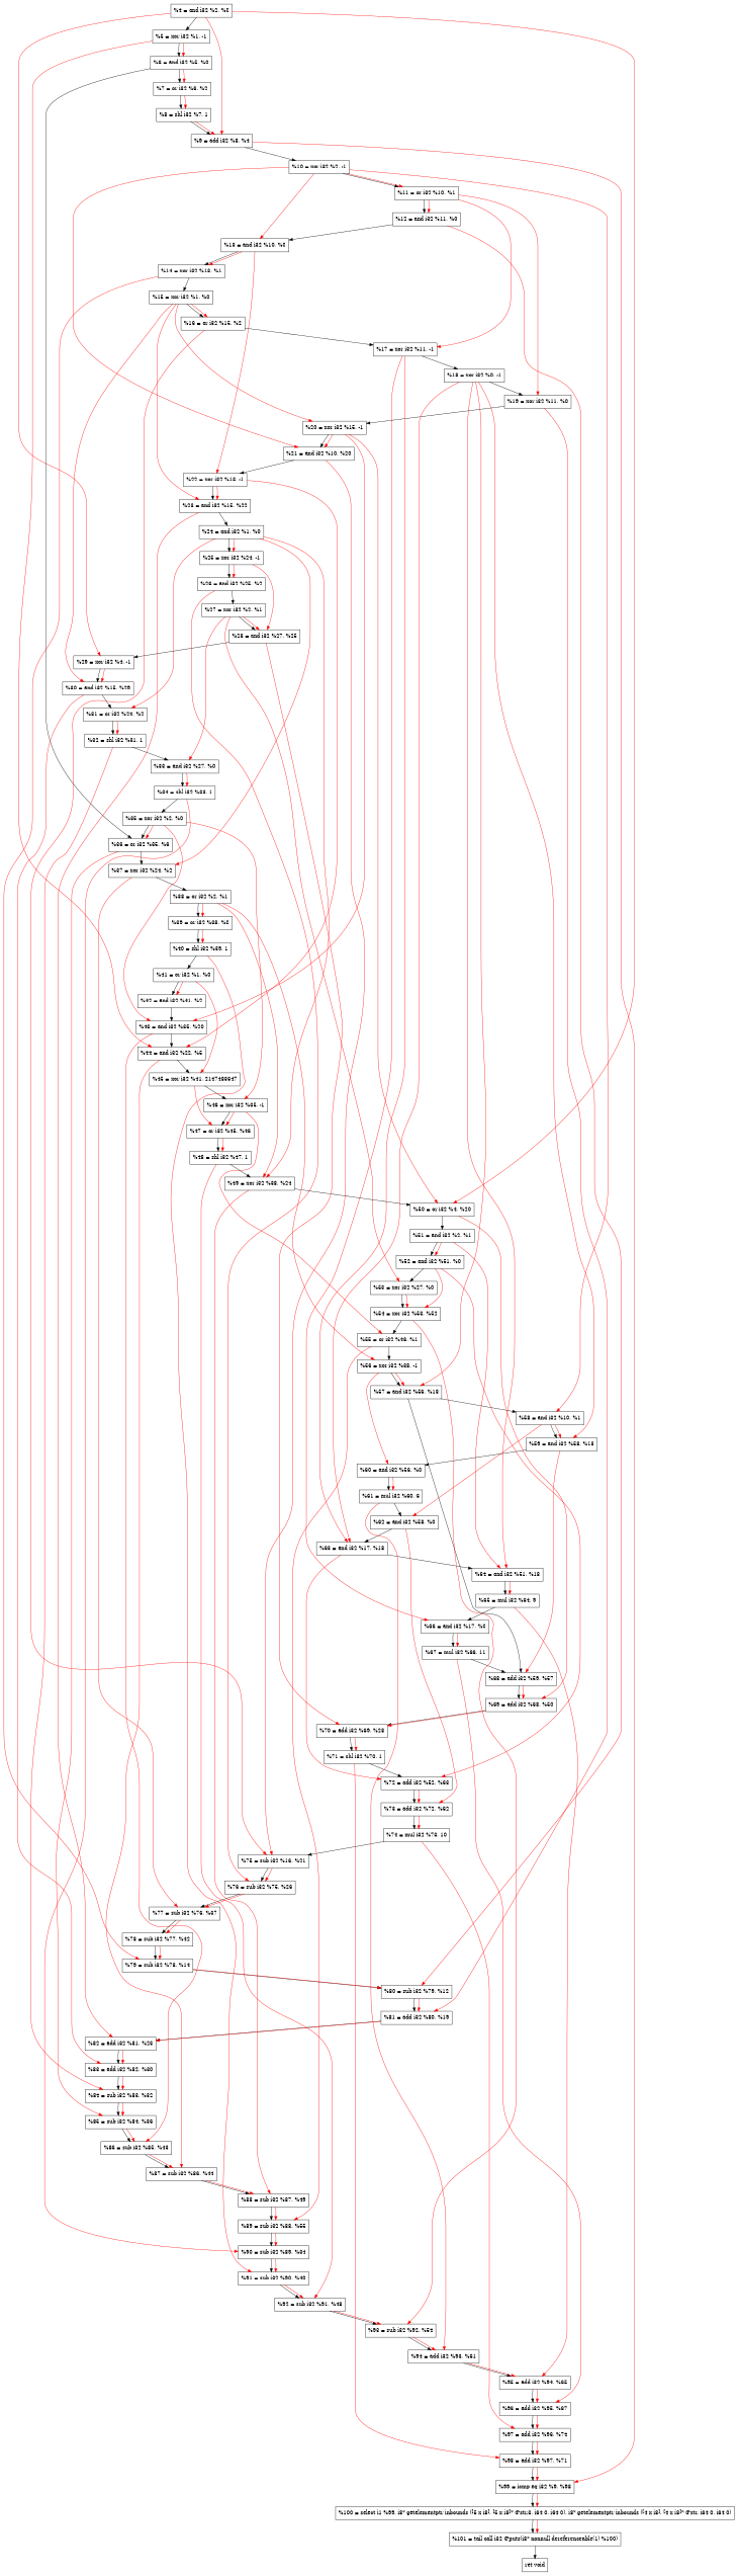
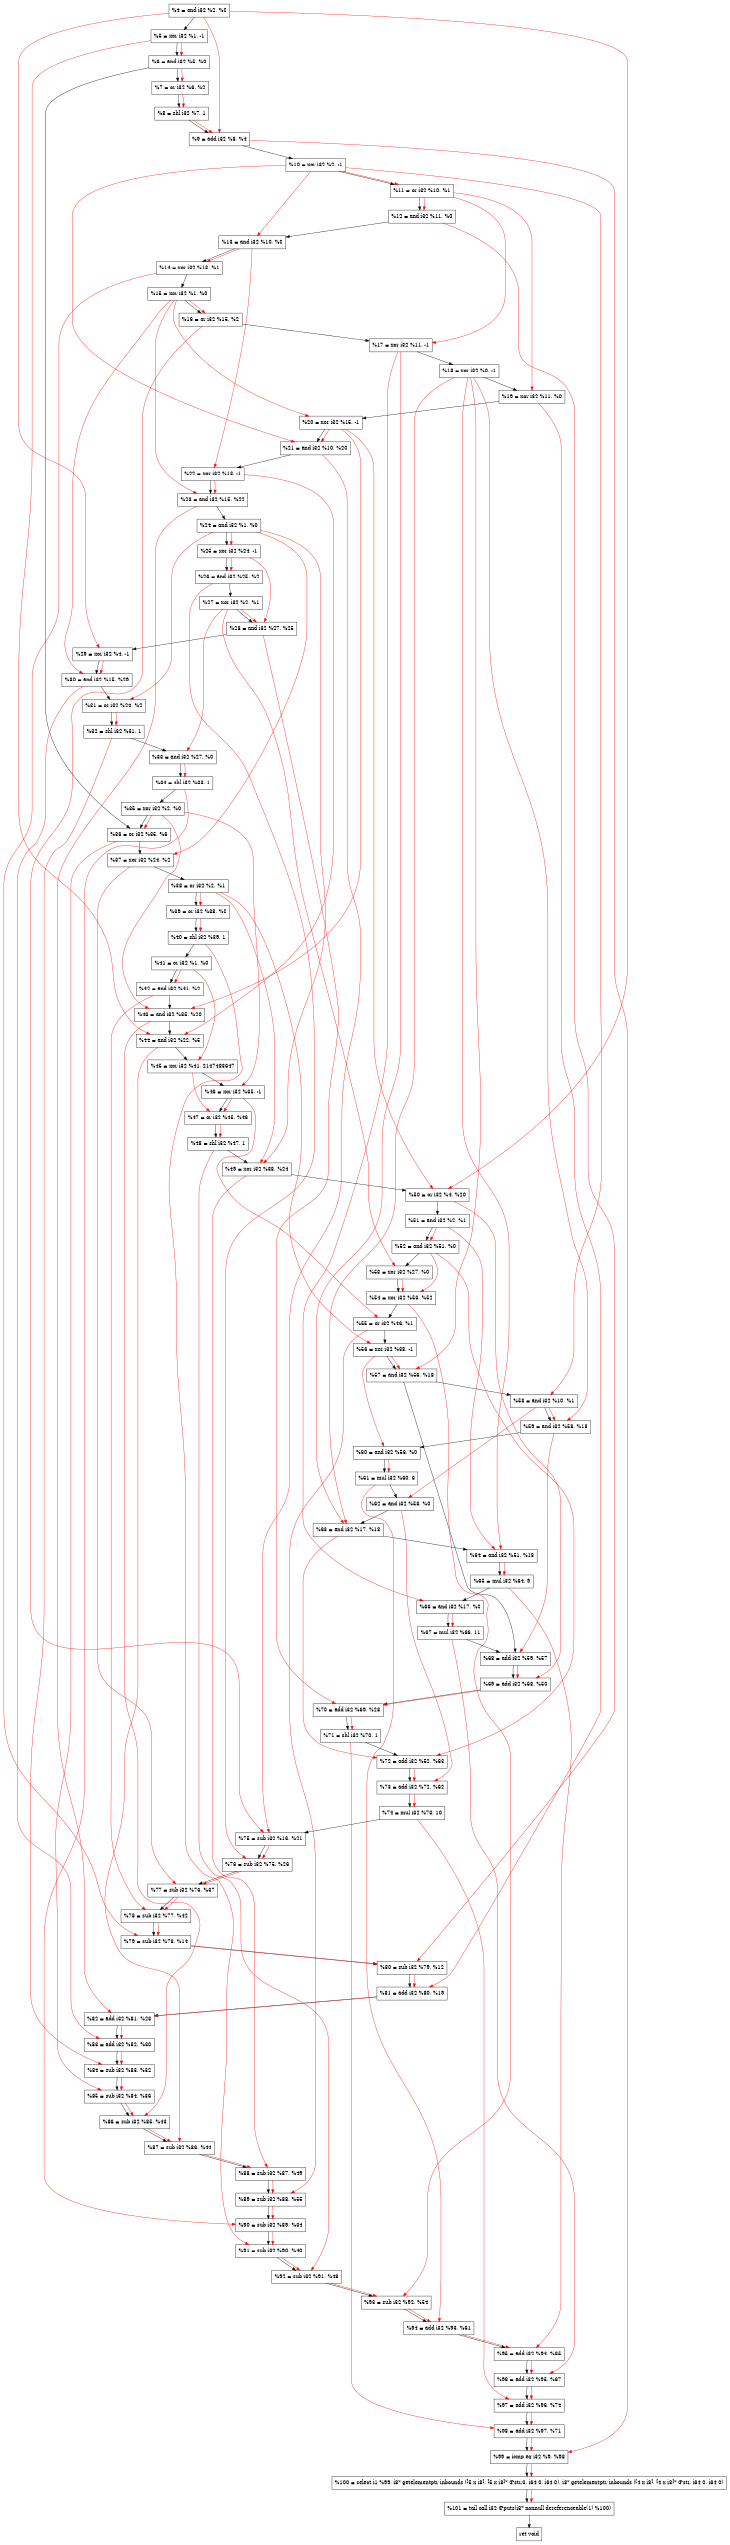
  digraph {
    node [shape=record]
    edge [color=red]
    n1 [label="  %4 = and i32 %2, %0"]
    n2 [label="  %5 = xor i32 %1, -1"]
    n3 [label="  %9 = add i32 %8, %4"]
    n4 [label="  %29 = xor i32 %4, -1"]
    n5 [label="  %50 = or i32 %4, %20"]
    n6 [label="  %6 = and i32 %5, %0"]
    n7 [label="  %44 = and i32 %22, %5"]
    n8 [label="  %10 = xor i32 %2, -1"]
    n9 [label="  %99 = icmp eq i32 %9, %98"]
    n10 [label="  %30 = and i32 %15, %29"]
    n11 [label="  %51 = and i32 %2, %1"]
    n12 [label="  %69 = add i32 %68, %50"]
    n13 [label="  %7 = or i32 %6, %2"]
    n14 [label="  %36 = or i32 %35, %6"]
    n15 [label="  %45 = xor i32 %41, 2147483647"]
    n16 [label="  %87 = sub i32 %86, %44"]
    n17 [label="  %8 = shl i32 %7, 1"]
    n18 [label="  %37 = xor i32 %24, %2"]
    n19 [label="  %85 = sub i32 %84, %36"]
    n20 [label="  %11 = or i32 %10, %1"]
    n21 [label="  %13 = and i32 %10, %0"]
    n22 [label="  %21 = and i32 %10, %20"]
    n23 [label="  %58 = and i32 %10, %1"]
    n24 [label="  %100 = select i1 %99, i8* getelementptr inbounds ([5 x i8], [5 x i8]* @str.3, i64 0, i64 0), i8* getelementptr inbounds ([4 x i8], [4 x i8]* @str, i64 0, i64 0)"]
    n25 [label="  %12 = and i32 %11, %0"]
    n26 [label="  %17 = xor i32 %11, -1"]
    n27 [label="  %19 = xor i32 %11, %0"]
    n28 [label="  %14 = xor i32 %13, %1"]
    n29 [label="  %22 = xor i32 %13, -1"]
    n30 [label="  %75 = sub i32 %16, %21"]
    n31 [label="  %59 = and i32 %58, %18"]
    n32 [label="  %62 = and i32 %58, %0"]
    n33 [label="  %80 = sub i32 %79, %12"]
    n34 [label="  %18 = xor i32 %0, -1"]
    n35 [label="  %63 = and i32 %17, %18"]
    n36 [label="  %66 = and i32 %17, %0"]
    n37 [label="  %20 = xor i32 %15, -1"]
    n38 [label="  %81 = add i32 %80, %19"]
    n39 [label="  %15 = xor i32 %1, %0"]
    n40 [label="  %79 = sub i32 %78, %14"]
    n41 [label="  %23 = and i32 %15, %22"]
    n42 [label="  %16 = or i32 %15, %2"]
    n43 [label="  %43 = and i32 %35, %20"]
    n44 [label="  %24 = and i32 %1, %0"]
    n45 [label="  %82 = add i32 %81, %23"]
    n46 [label="  %31 = or i32 %24, %2"]
    n47 [label="  %83 = add i32 %82, %30"]
    n48 [label="  %76 = sub i32 %75, %26"]
    n49 [label="  %57 = and i32 %56, %18"]
    n50 [label="  %64 = and i32 %51, %18"]
    n51 [label="  %72 = add i32 %52, %63"]
    n52 [label="  %67 = mul i32 %66, 11"]
    n53 [label="  %68 = add i32 %59, %57"]
    n54 [label="  %60 = and i32 %56, %0"]
    n55 [label="  %65 = mul i32 %64, 9"]
    n56 [label="  %86 = sub i32 %85, %43"]
    n57 [label="  %25 = xor i32 %24, -1"]
    n58 [label="  %49 = xor i32 %38, %24"]
    n59 [label="  %26 = and i32 %25, %2"]
    n60 [label="  %28 = and i32 %27, %25"]
    n61 [label="  %32 = shl i32 %31, 1"]
    n62 [label="  %38 = or i32 %2, %1"]
    n63 [label="  %77 = sub i32 %76, %37"]
    n64 [label="  %88 = sub i32 %87, %49"]
    n65 [label="  %27 = xor i32 %2, %1"]
    n66 [label="  %70 = add i32 %69, %28"]
    n67 [label="  %33 = and i32 %27, %0"]
    n68 [label="  %53 = xor i32 %27, %0"]
    n69 [label="  %34 = shl i32 %33, 1"]
    n70 [label="  %54 = xor i32 %53, %52"]
    n71 [label="  %71 = shl i32 %70, 1"]
    n72 [label="  %84 = sub i32 %83, %32"]
    n73 [label="  %35 = xor i32 %2, %0"]
    n74 [label="  %90 = sub i32 %89, %34"]
    n75 [label="  %46 = xor i32 %35, -1"]
    n76 [label="  %91 = sub i32 %90, %40"]
    n77 [label="  %47 = or i32 %45, %46"]
    n78 [label="  %55 = or i32 %46, %1"]
    n79 [label="  %39 = or i32 %38, %0"]
    n80 [label="  %56 = xor i32 %38, -1"]
    n81 [label="  %78 = sub i32 %77, %42"]
    n82 [label="  %40 = shl i32 %39, 1"]
    n83 [label="  %41 = or i32 %1, %0"]
    n84 [label="  %42 = and i32 %41, %2"]
    n85 [label="  %92 = sub i32 %91, %48"]
    n86 [label="  %48 = shl i32 %47, 1"]
    n87 [label="  %89 = sub i32 %88, %55"]
    n88 [label="  %93 = sub i32 %92, %54"]
    n89 [label="  %52 = and i32 %51, %0"]
    n90 [label="  %73 = add i32 %72, %62"]
    n91 [label="  %94 = add i32 %93, %61"]
    n92 [label="  %61 = mul i32 %60, 6"]
    n93 [label="  %95 = add i32 %94, %65"]
    n94 [label="  %74 = mul i32 %73, 10"]
    n95 [label="  %96 = add i32 %95, %67"]
    n96 [label="  %97 = add i32 %96, %74"]
    n97 [label="  %98 = add i32 %97, %71"]
    n98 [label="  %101 = tail call i32 @puts(i8* nonnull dereferenceable(1) %100)"]
    n99 [label="  ret void"]
    n1 -> n2 [color=""]
    n1 -> n3
    n1 -> n4
    n1 -> n5
    n2 -> n6 [color=""]
    n2 -> n6
    n2 -> n7
    n3 -> n8 [color=""]
    n3 -> n9
    n4 -> n10 [color=""]
    n4 -> n10
    n5 -> n11 [color=""]
    n5 -> n12
    n6 -> n13 [color=""]
    n6 -> n13
    n6 -> n14 [color=black]
    n7 -> n15 [color=""]
    n7 -> n16
    n8 -> n20 [color=""]
    n8 -> n20
    n8 -> n21
    n8 -> n22
    n8 -> n23
    n9 -> n24 [color=""]
    n9 -> n24
    n10 -> n46 [color=""]
    n10 -> n47
    n11 -> n50
    n11 -> n89 [color=""]
    n11 -> n89
    n12 -> n66 [color=""]
    n12 -> n66
    n13 -> n17 [color=""]
    n13 -> n17
    n14 -> n18 [color=""]
    n14 -> n19
    n15 -> n75 [color=""]
    n15 -> n77
    n16 -> n64 [color=""]
    n16 -> n64
    n17 -> n3 [color=""]
    n17 -> n3
    n18 -> n62 [color=""]
    n18 -> n63
    n19 -> n56 [color=""]
    n19 -> n56
    n20 -> n25 [color=""]
    n20 -> n25
    n20 -> n26
    n20 -> n27
    n21 -> n28 [color=""]
    n21 -> n28
    n21 -> n29
    n22 -> n29 [color=""]
    n22 -> n30
    n23 -> n31 [color=""]
    n23 -> n31
    n23 -> n32
    n24 -> n98 [color=""]
    n24 -> n98
    n25 -> n21 [color=""]
    n25 -> n33
    n26 -> n34 [color=""]
    n26 -> n35
    n26 -> n36
    n27 -> n37 [color=""]
    n27 -> n38
    n28 -> n39 [color=""]
    n28 -> n40
    n29 -> n7
    n29 -> n41 [color=""]
    n29 -> n41
    n30 -> n48 [color=""]
    n30 -> n48
    n31 -> n53
    n31 -> n54 [color=""]
    n32 -> n35 [color=""]
    n32 -> n90
    n33 -> n38 [color=""]
    n33 -> n38
    n34 -> n27 [color=""]
    n34 -> n31
    n34 -> n35
    n34 -> n49
    n34 -> n50
    n35 -> n50 [color=""]
    n35 -> n51
    n36 -> n52 [color=""]
    n36 -> n52
    n37 -> n5
    n37 -> n22 [color=""]
    n37 -> n22
    n37 -> n43
    n38 -> n45 [color=""]
    n38 -> n45
    n39 -> n10
    n39 -> n37
    n39 -> n41
    n39 -> n42 [color=""]
    n39 -> n42
    n40 -> n33 [color=""]
    n40 -> n33
    n41 -> n44 [color=""]
    n41 -> n45
    n42 -> n26 [color=""]
    n42 -> n30
    n43 -> n7 [color=""]
    n43 -> n56
    n44 -> n18
    n44 -> n46
    n44 -> n57 [color=""]
    n44 -> n57
    n44 -> n58
    n45 -> n47 [color=""]
    n45 -> n47
    n46 -> n61 [color=""]
    n46 -> n61
    n47 -> n72 [color=""]
    n47 -> n72
    n48 -> n63 [color=""]
    n48 -> n63
    n49 -> n23 [color=""]
    n49 -> n53 [color=black]
    n50 -> n55 [color=""]
    n50 -> n55
    n51 -> n90 [color=""]
    n51 -> n90
    n52 -> n53 [color=""]
    n52 -> n95
    n53 -> n12 [color=""]
    n53 -> n12
    n54 -> n92 [color=""]
    n54 -> n92
    n55 -> n36 [color=""]
    n55 -> n93
    n56 -> n16 [color=""]
    n56 -> n16
    n57 -> n59 [color=""]
    n57 -> n59
    n57 -> n60
    n58 -> n5 [color=""]
    n58 -> n64
    n59 -> n48
    n59 -> n65 [color=""]
    n60 -> n4 [color=""]
    n60 -> n66
    n61 -> n67 [color=""]
    n61 -> n72
    n62 -> n58
    n62 -> n79 [color=""]
    n62 -> n79
    n62 -> n80
    n63 -> n81 [color=""]
    n63 -> n81
    n64 -> n87 [color=""]
    n64 -> n87
    n65 -> n60 [color=""]
    n65 -> n60
    n65 -> n67
    n65 -> n68
    n66 -> n71 [color=""]
    n66 -> n71
    n67 -> n69 [color=""]
    n67 -> n69
    n68 -> n70 [color=""]
    n68 -> n70
    n69 -> n73 [color=""]
    n69 -> n74
    n70 -> n78 [color=""]
    n70 -> n88
    n71 -> n51 [color=""]
    n71 -> n97
    n72 -> n19 [color=""]
    n72 -> n19
    n73 -> n14 [color=""]
    n73 -> n14
    n73 -> n43
    n73 -> n75
    n74 -> n76 [color=""]
    n74 -> n76
    n75 -> n77 [color=""]
    n75 -> n77
    n75 -> n78
    n76 -> n85 [color=""]
    n76 -> n85
    n77 -> n86 [color=""]
    n77 -> n86
    n78 -> n80 [color=""]
    n78 -> n87
    n79 -> n82 [color=""]
    n79 -> n82
    n80 -> n49 [color=""]
    n80 -> n49
    n80 -> n54
    n81 -> n40 [color=""]
    n81 -> n40
    n82 -> n76
    n82 -> n83 [color=""]
    n83 -> n15
    n83 -> n84 [color=""]
    n83 -> n84
    n84 -> n43 [color=""]
+   n84 -> n81
    n85 -> n88 [color=""]
    n85 -> n88
    n86 -> n58 [color=""]
    n86 -> n85
    n87 -> n74 [color=""]
    n87 -> n74
    n88 -> n91 [color=""]
    n88 -> n91
    n89 -> n51
    n89 -> n68 [color=""]
    n89 -> n70
    n90 -> n94 [color=""]
    n90 -> n94
    n91 -> n93 [color=""]
    n91 -> n93
    n92 -> n32 [color=""]
    n92 -> n91
    n93 -> n95 [color=""]
    n93 -> n95
    n94 -> n30 [color=""]
    n94 -> n96
    n95 -> n96 [color=""]
    n95 -> n96
    n96 -> n97 [color=""]
    n96 -> n97
    n97 -> n9 [color=""]
    n97 -> n9
    n98 -> n99 [color=""]
  }
